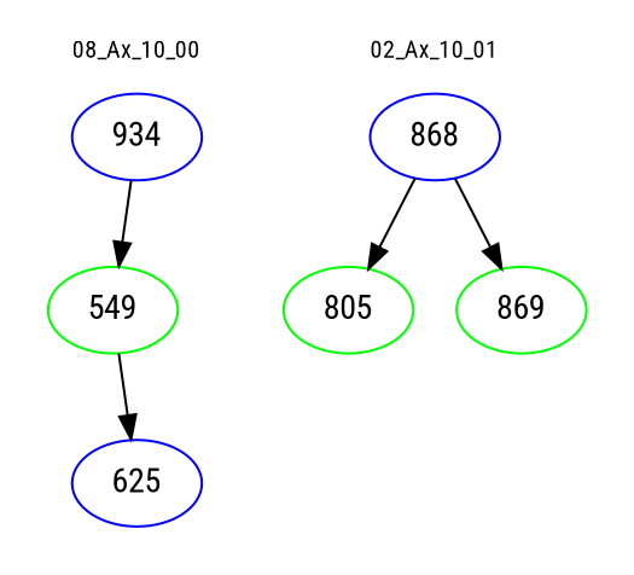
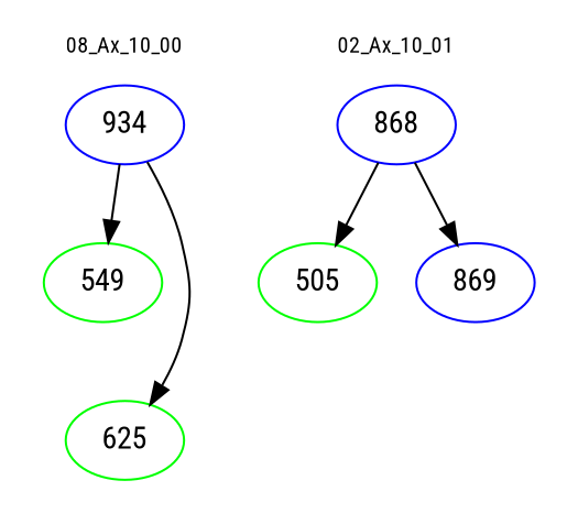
  digraph {
    fontname="Roboto Condensed"
    node [color=green fontname="Roboto Condensed"]
    edge [color=black fontname="Roboto Condensed"]
    n1 [color=blue label=934]
    n2 [label=549]
-   n3 [color=blue label=625]
+   n3 [label=625]
    n4 [color=blue label=868]
-   n5 [label=805]
-   n6 [label=869]
+   n5 [label=505]
+   n6 [color=blue label=869]
    subgraph cluster_1 {
      color=white
      fontsize=10
      label="08_Ax_10_00"
      n1
      n2
      n3
    }
    subgraph cluster_2 {
      color=white
      fontsize=10
      label="02_Ax_10_01"
      n4
      n5
      n6
    }
    n1 -> n2
-   n2 -> n3
+   n1 -> n3
    n4 -> n5
    n4 -> n6
  }
